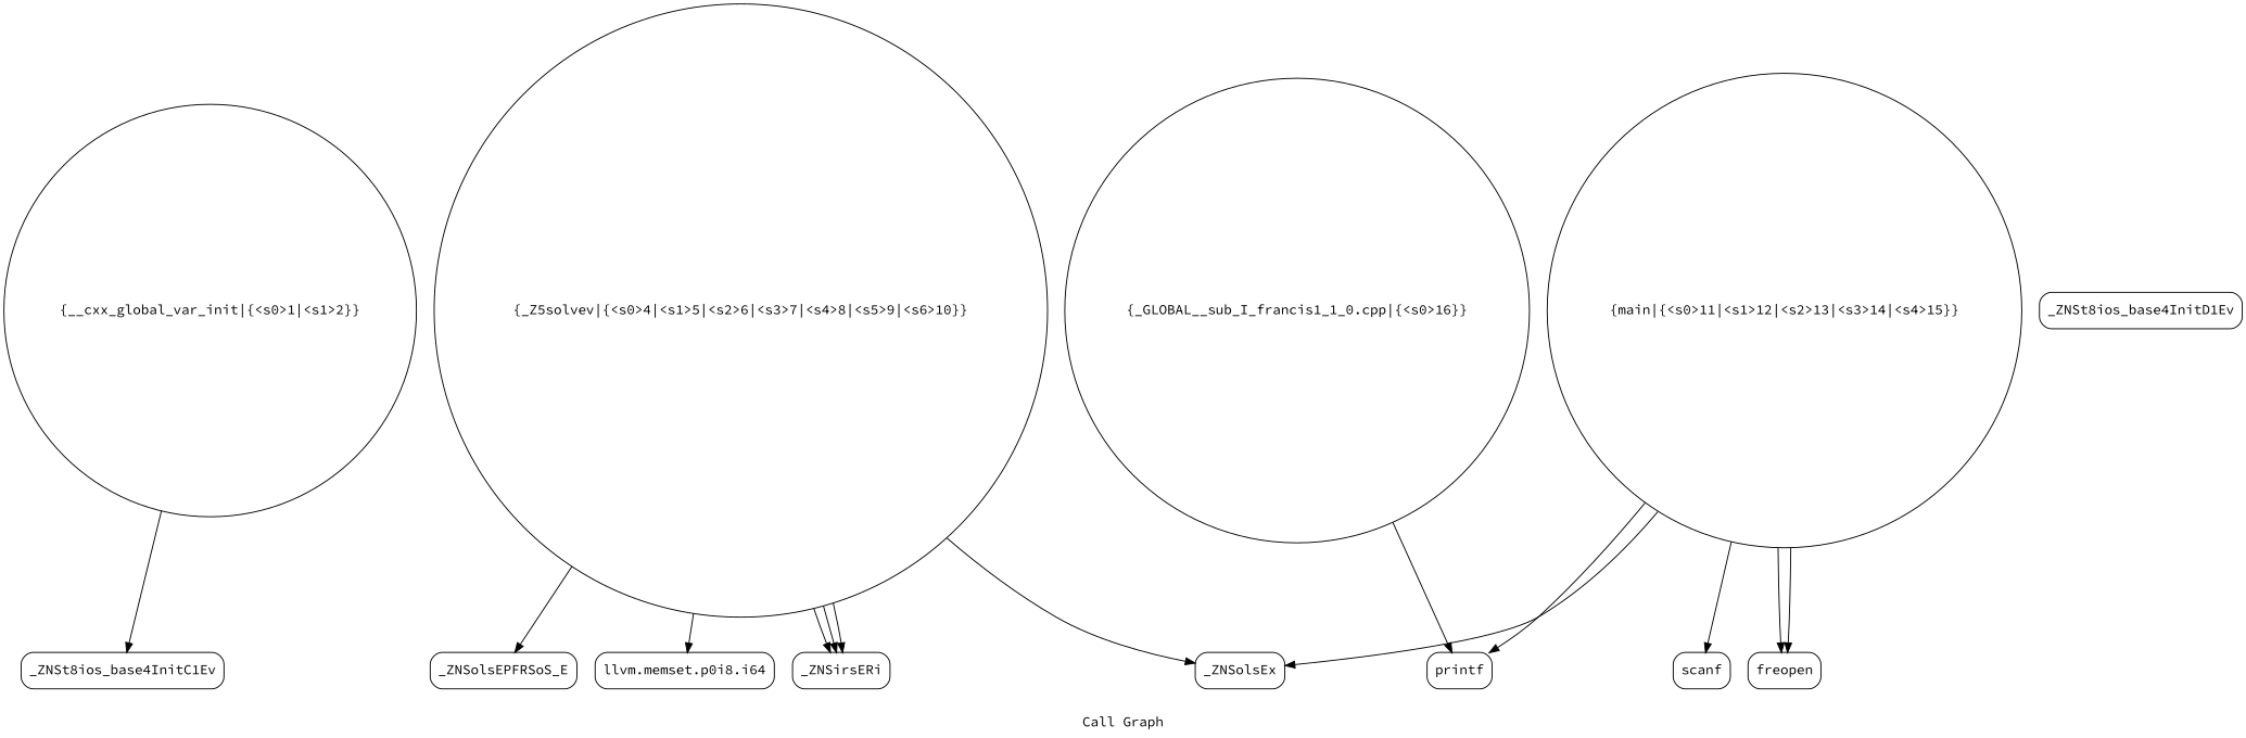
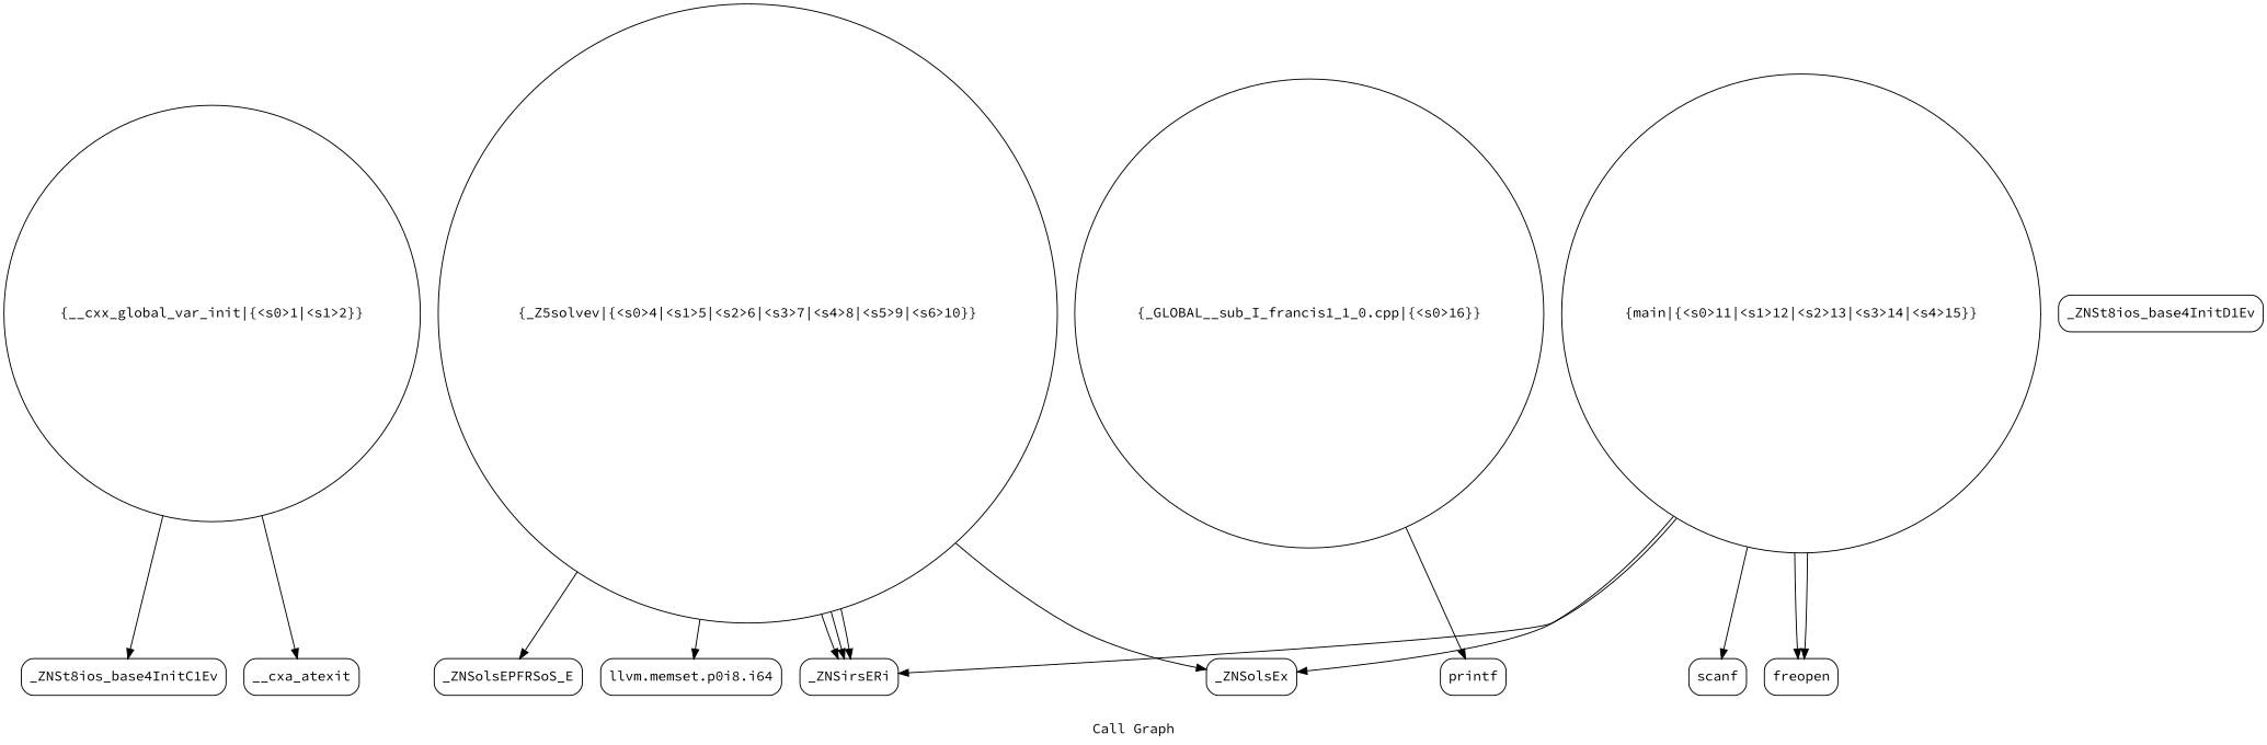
  digraph {
    fontname="Source Code Pro"
    label="Call Graph"
    node [fontname="Source Code Pro" shape=Mrecord]
    edge [color=black fontname="Source Code Pro" tailport=s0]
    n1 [label="{__cxx_global_var_init|{<s0>1|<s1>2}}" shape=circle]
    n2 [label="{_ZNSt8ios_base4InitC1Ev}"]
+   n3 [label="{__cxa_atexit}"]
    n4 [label="{llvm.memset.p0i8.i64}"]
    n5 [label="{printf}"]
    n6 [label="{_ZNSt8ios_base4InitD1Ev}"]
    n7 [label="{_ZNSolsEPFRSoS_E}"]
    n8 [label="{main|{<s0>11|<s1>12|<s2>13|<s3>14|<s4>15}}" shape=circle]
    n9 [label="{freopen}"]
    n10 [label="{scanf}"]
    n11 [label="{_ZNSolsEx}"]
    n12 [label="{_Z5solvev|{<s0>4|<s1>5|<s2>6|<s3>7|<s4>8|<s5>9|<s6>10}}" shape=circle]
    n13 [label="{_ZNSirsERi}"]
    n14 [label="{_GLOBAL__sub_I_francis1_1_0.cpp|{<s0>16}}" shape=circle]
    n1 -> n2
-   n8 -> n5 [tailport=s3]
+   n1 -> n3 [tailport=s1]
+   n8 -> n13 [tailport=s3]
    n8 -> n9
    n8 -> n9 [tailport=s1]
    n8 -> n10 [tailport=s2]
    n8 -> n11 [tailport=s4]
    n12 -> n4 [tailport=s3]
    n12 -> n7 [tailport=s6]
    n12 -> n11 [tailport=s5]
    n12 -> n13
    n12 -> n13 [tailport=s1]
    n12 -> n13 [tailport=s2]
    n14 -> n5
  }
